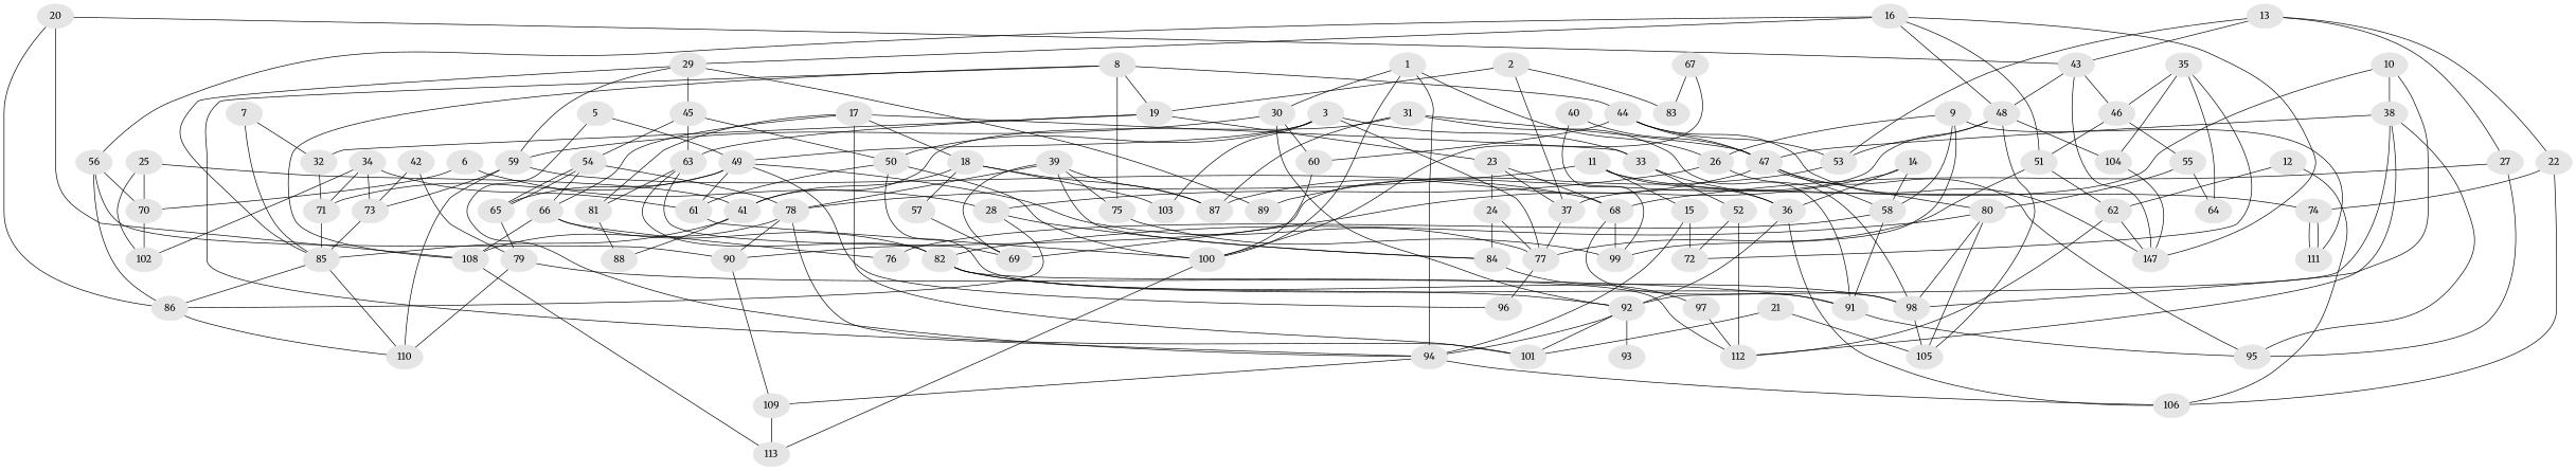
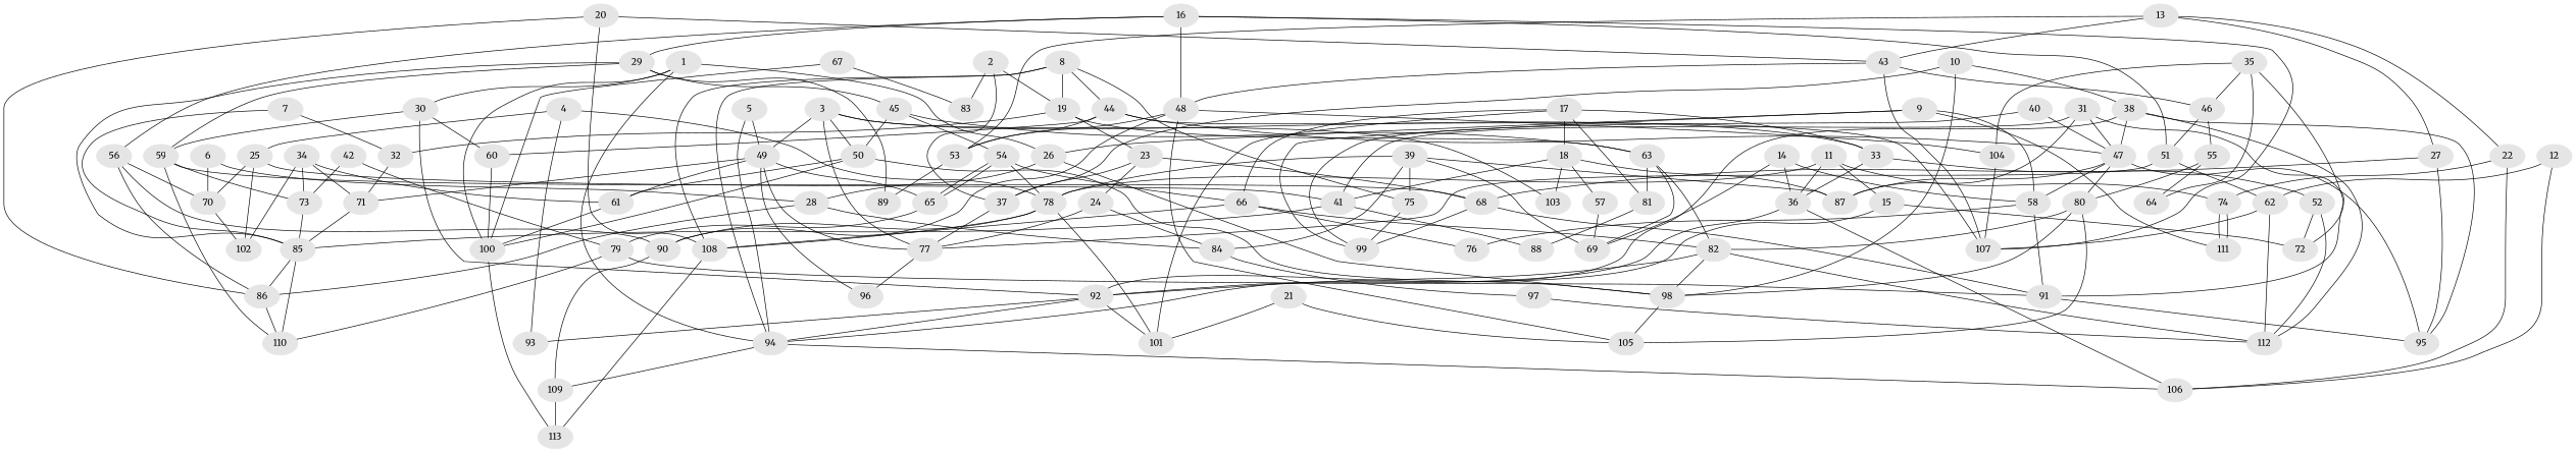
  graph {
    fontname=Merriweather
    node [color=gray90 fontname=Merriweather style=filled]
    edge [fontname=Merriweather]
    1
    26
    30
    94
    100
    28
    98
    59
    60
    92
    106
    109
    113
    2
    19
    37
    83
    32
    23
    63
    77
    3
    33
    49
    50
    103
    36
    52
    71
    61
    65
    96
+   4
    25
    78
    93
    70
    41
    102
    108
    101
    90
    5
    6
    86
    84
    7
    85
    110
    8
    44
    75
    53
-   107 [label=147]
+   107
    47
    99
    9
    58
    111
    91
    76
    10
    38
    95
    112
    105
    11
    15
    74
    72
    12
    62
    13
    22
    27
    43
    68
    48
    46
    89
    14
    69
    16
    29
    51
    56
    45
    104
    17
    18
    66
    81
    57
    87
    82
    88
    24
    20
    21
    97
    54
    73
    31
    80
    34
    35
    64
    55
    39
    40
    42
    79
    67
    1 -- 26
    1 -- 30
    1 -- 94
    1 -- 100
    26 -- 28
    26 -- 98
    30 -- 59
    30 -- 60
    30 -- 92
    94 -- 106
    94 -- 109
    100 -- 113
    28 -- 86
    28 -- 84
    98 -- 105
    59 -- 110
    59 -- 68
    59 -- 73
    60 -- 100
    92 -- 94
    92 -- 93
    92 -- 101
    109 -- 113
    2 -- 19
    2 -- 37
    2 -- 83
    19 -- 32
    19 -- 23
    19 -- 63
    37 -- 77
    32 -- 71
    23 -- 37
    23 -- 68
    23 -- 24
    63 -- 69
    63 -- 81
    63 -- 82
    77 -- 96
    3 -- 77
    3 -- 33
    3 -- 49
    3 -- 50
    3 -- 103
    33 -- 36
    33 -- 52
    49 -- 77
    49 -- 71
    49 -- 61
    49 -- 65
    49 -- 96
    50 -- 100
    50 -- 98
    50 -- 61
    36 -- 92
    36 -- 106
    52 -- 112
    52 -- 72
    71 -- 85
    61 -- 100
    65 -- 79
+   4 -- 25
+   4 -- 78
+   4 -- 93
    25 -- 70
    25 -- 41
    25 -- 102
    78 -- 108
    78 -- 101
    78 -- 90
    70 -- 102
    41 -- 85
    41 -- 88
    108 -- 113
    90 -- 109
    5 -- 94
    5 -- 49
    6 -- 28
    6 -- 70
    86 -- 110
    84 -- 97
    7 -- 32
    7 -- 85
    85 -- 86
    85 -- 110
    8 -- 94
    8 -- 19
    8 -- 108
    8 -- 44
    8 -- 75
    44 -- 60
    44 -- 53
    44 -- 107
    44 -- 47
    75 -- 99
    53 -- 89
    47 -- 58
    47 -- 95
    47 -- 87
    47 -- 80
    9 -- 26
    9 -- 99
    9 -- 58
    9 -- 111
    58 -- 91
    58 -- 76
    91 -- 95
    10 -- 98
    10 -- 37
    10 -- 38
    38 -- 92
    38 -- 47
    38 -- 95
    38 -- 112
    11 -- 36
    11 -- 78
    11 -- 15
    11 -- 74
    15 -- 94
    15 -- 72
    74 -- 111
    74 -- 111
    12 -- 106
    12 -- 62
    62 -- 107
    62 -- 112
    13 -- 53
    13 -- 22
    13 -- 27
    13 -- 43
    22 -- 106
    22 -- 74
    27 -- 95
    27 -- 68
    43 -- 107
    43 -- 48
    43 -- 46
    68 -- 99
    68 -- 91
    48 -- 90
    48 -- 53
    48 -- 105
    48 -- 104
    46 -- 51
    46 -- 55
    14 -- 36
    14 -- 58
    14 -- 69
    16 -- 107
    16 -- 48
    16 -- 29
    16 -- 51
    16 -- 56
    29 -- 59
    29 -- 85
    29 -- 89
    29 -- 45
    51 -- 77
    51 -- 62
    56 -- 70
    56 -- 90
    56 -- 86
    45 -- 63
    45 -- 50
    45 -- 54
    104 -- 107
    17 -- 33
    17 -- 101
    17 -- 18
    17 -- 66
    17 -- 81
    18 -- 103
    18 -- 41
    18 -- 57
    18 -- 87
    66 -- 108
    66 -- 76
    66 -- 82
    81 -- 88
    57 -- 69
    82 -- 98
    82 -- 92
    82 -- 112
    24 -- 77
    24 -- 84
    20 -- 108
    20 -- 86
    20 -- 43
    21 -- 101
    21 -- 105
    97 -- 112
    54 -- 65
    54 -- 65
    54 -- 78
    54 -- 66
    73 -- 85
    31 -- 41
    31 -- 47
    31 -- 91
    31 -- 87
    80 -- 98
    80 -- 105
    80 -- 82
    34 -- 71
    34 -- 61
    34 -- 102
    34 -- 73
    35 -- 72
    35 -- 46
    35 -- 104
    35 -- 64
    55 -- 80
    55 -- 64
    39 -- 78
    39 -- 84
    39 -- 75
    39 -- 69
    39 -- 87
    40 -- 47
    40 -- 99
    42 -- 73
    42 -- 79
    79 -- 110
    79 -- 91
    67 -- 100
    67 -- 83
  }
